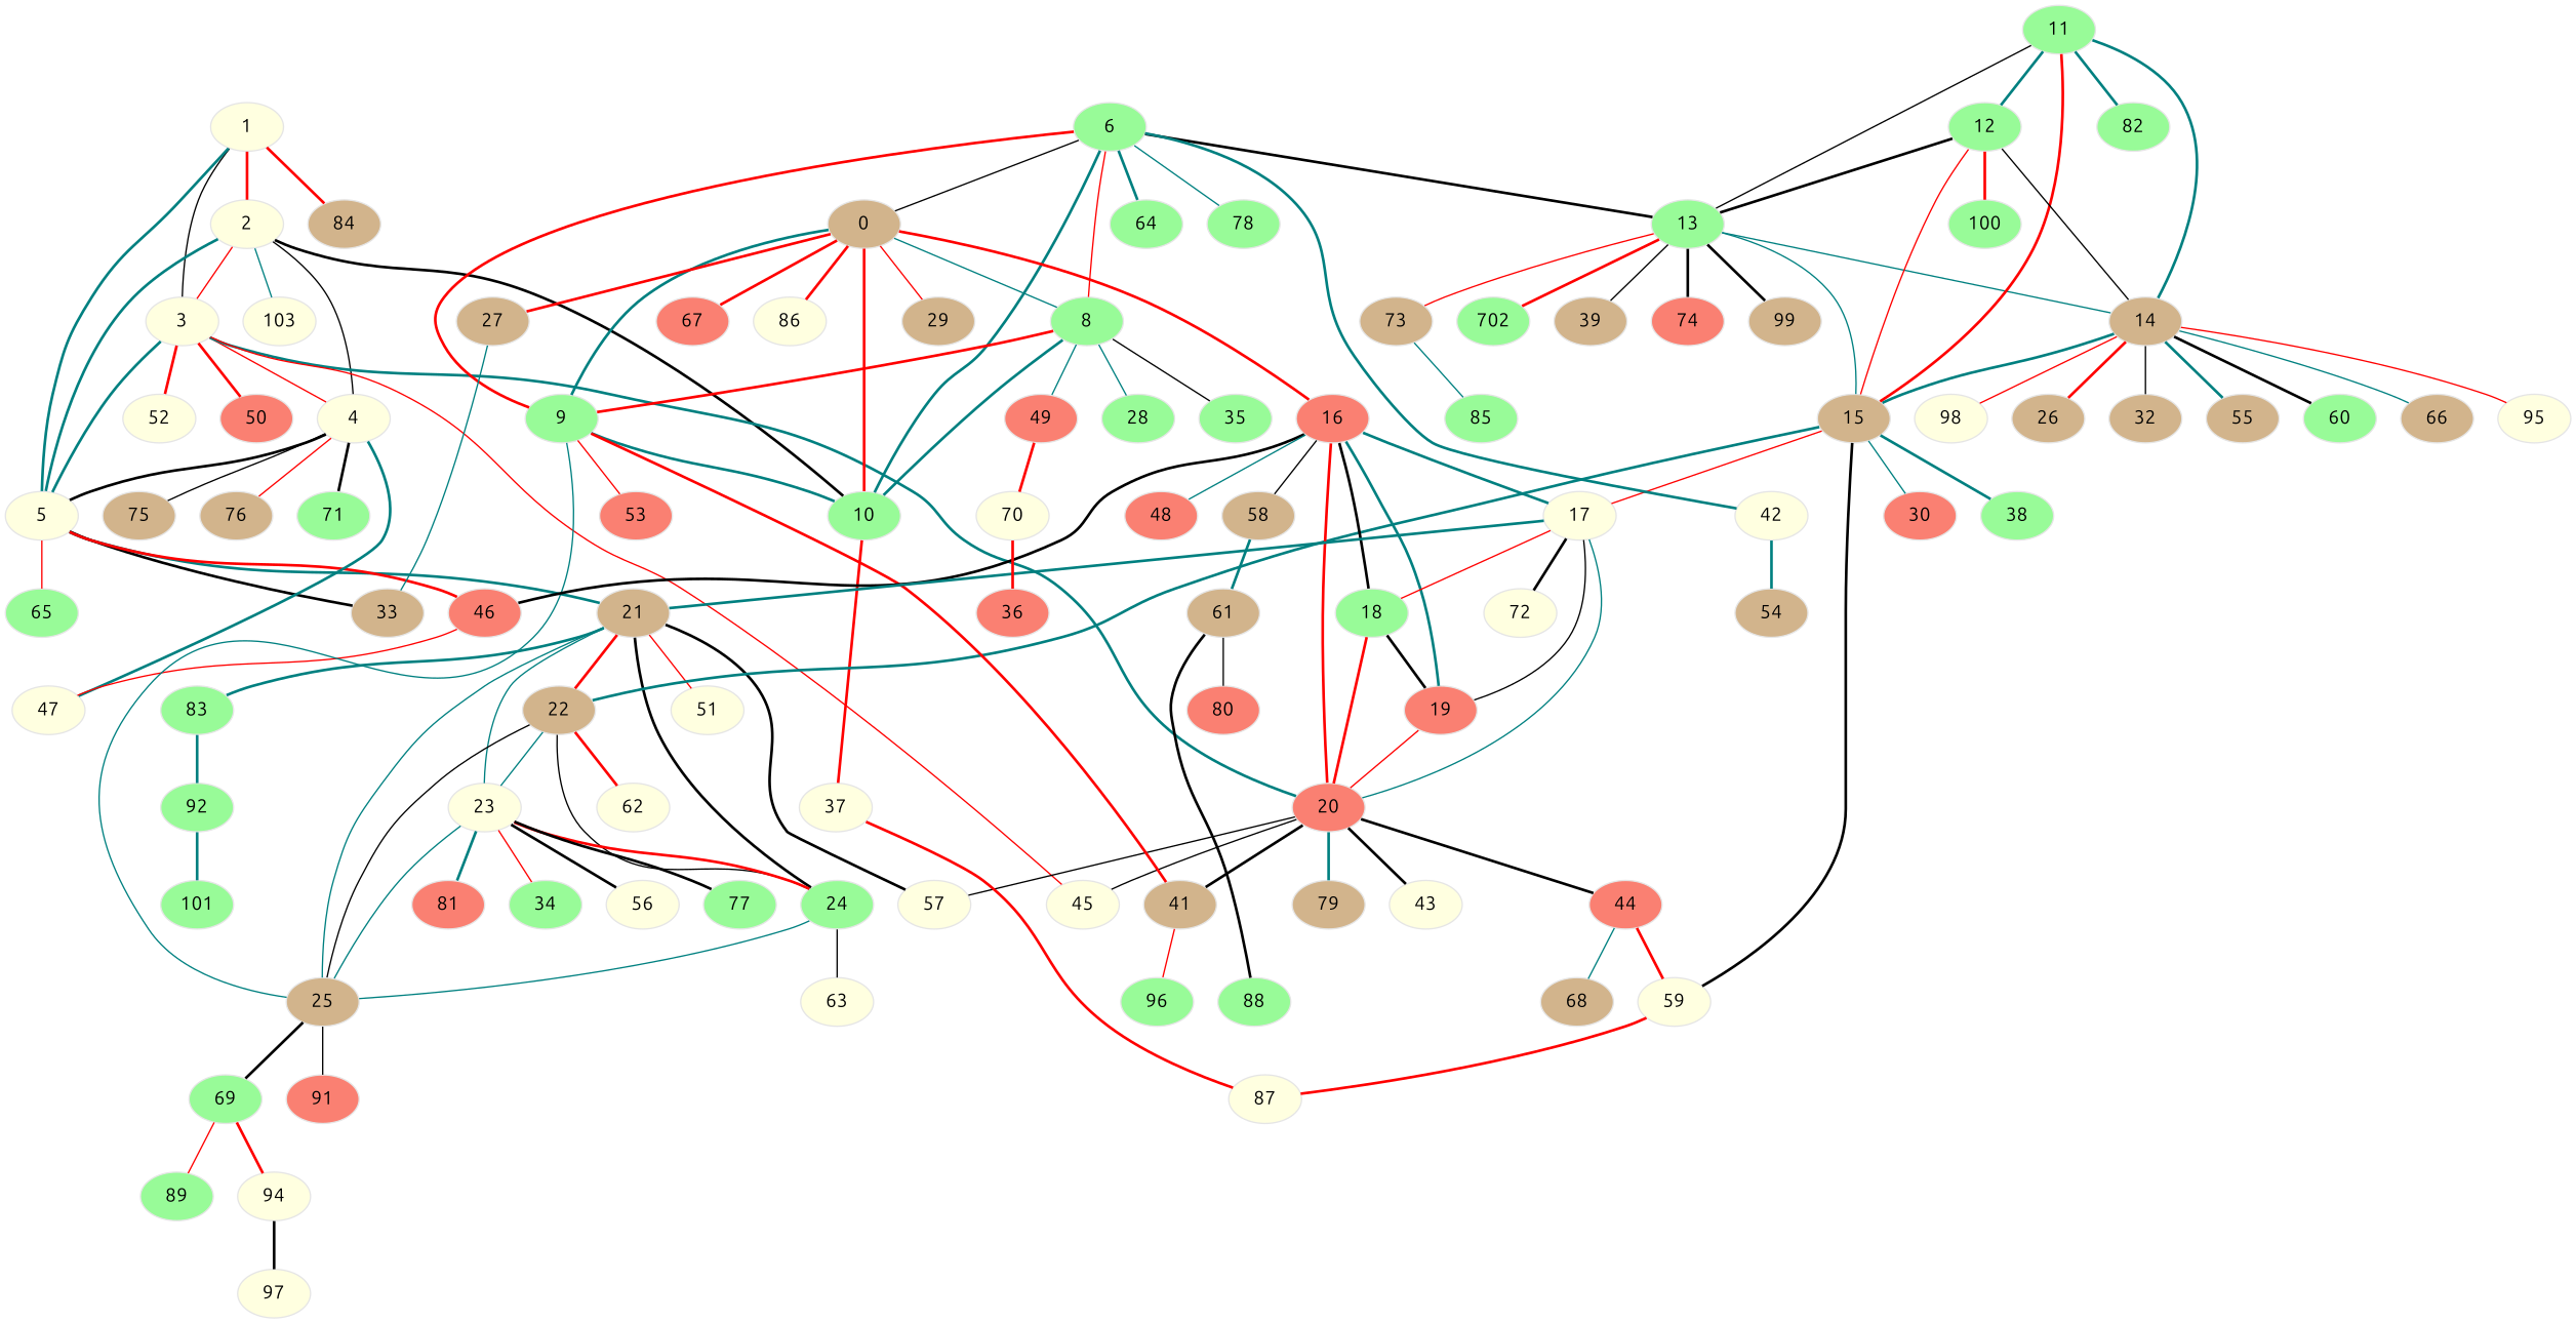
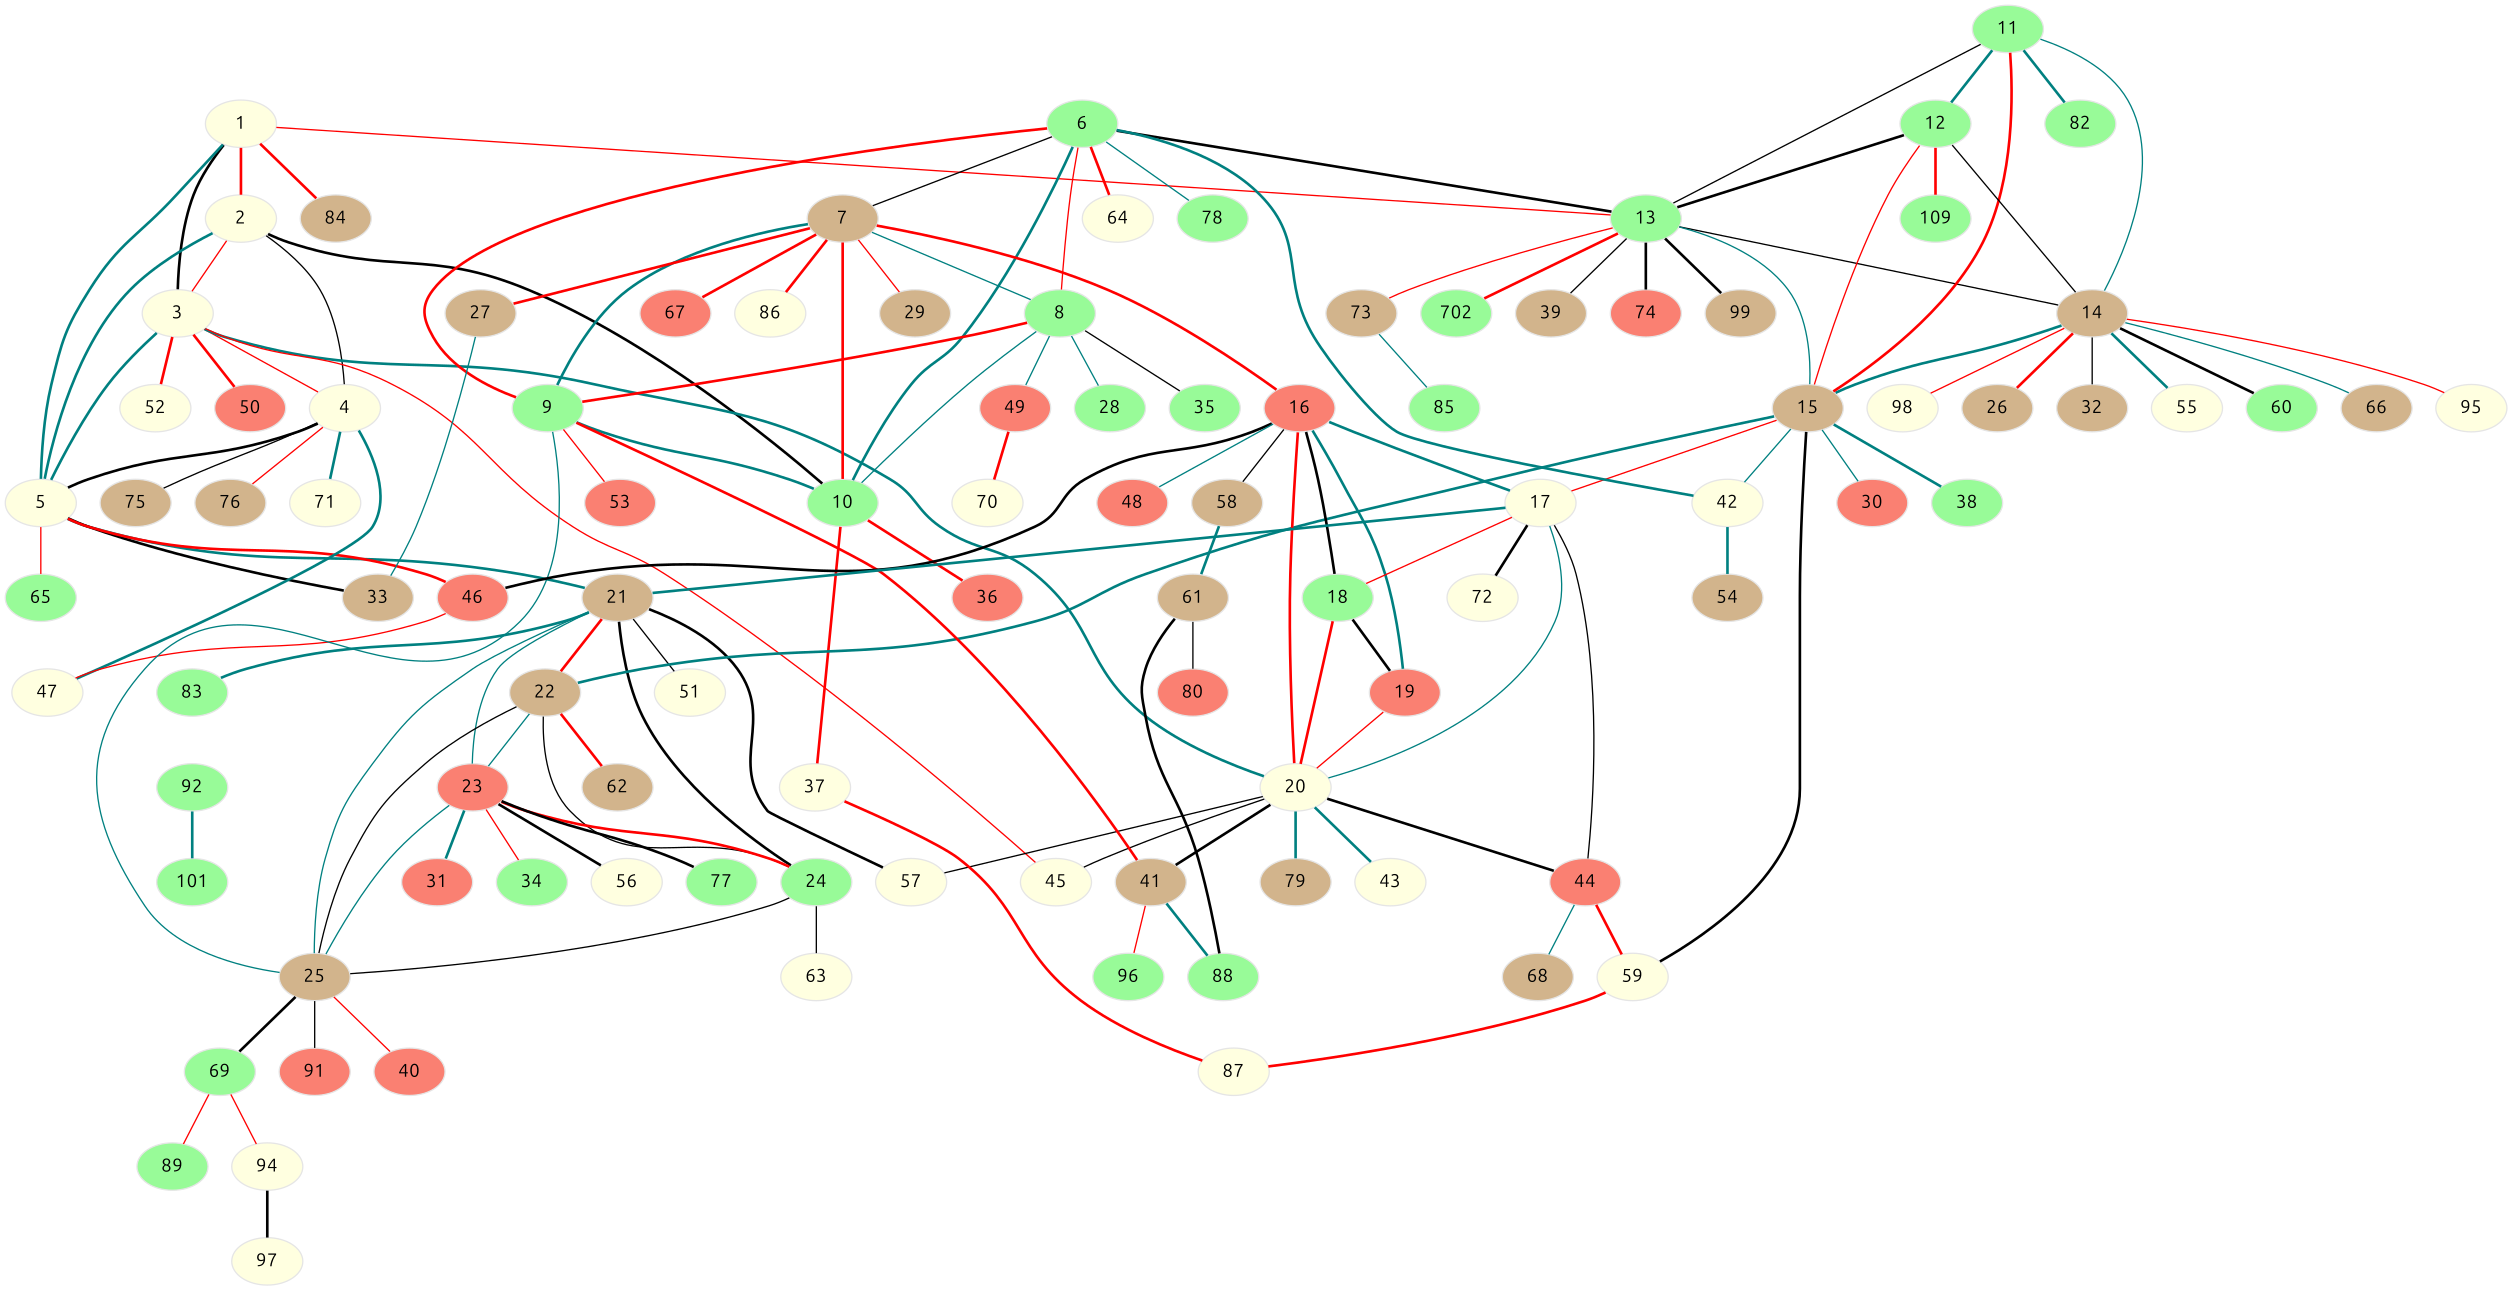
  graph {
    fontname=Ubuntu
    node [color=gray90 fillcolor=palegreen fontname=Ubuntu style=filled]
    edge [color=red fontname=Ubuntu style=bold]
    1 [fillcolor=lightyellow]
    2 [fillcolor=lightyellow]
    3 [fillcolor=lightyellow]
    5 [fillcolor=lightyellow]
    13
    84 [fillcolor=tan]
    4 [fillcolor=lightyellow]
    10
-   103 [fillcolor=lightyellow]
-   20 [fillcolor=salmon]
+   20 [fillcolor=lightyellow]
    45 [fillcolor=lightyellow]
    50 [fillcolor=salmon]
    52 [fillcolor=lightyellow]
    47 [fillcolor=lightyellow]
-   71
+   71 [fillcolor=lightyellow]
    75 [fillcolor=tan]
    76 [fillcolor=tan]
    21 [fillcolor=tan]
    33 [fillcolor=tan]
    46 [fillcolor=salmon]
    65
    14 [fillcolor=tan]
    15 [fillcolor=tan]
    39 [fillcolor=tan]
    73 [fillcolor=tan]
    74 [fillcolor=salmon]
    99 [fillcolor=tan]
    n28 [label=702]
    36 [fillcolor=salmon]
    37 [fillcolor=lightyellow]
    41 [fillcolor=tan]
    43 [fillcolor=lightyellow]
    44 [fillcolor=salmon]
    57 [fillcolor=lightyellow]
    79 [fillcolor=tan]
    25 [fillcolor=tan]
    22 [fillcolor=tan]
-   23 [fillcolor=lightyellow]
+   23 [fillcolor=salmon]
    24
    51 [fillcolor=lightyellow]
    83
    6
-   7 [fillcolor=tan label=0]
+   7 [fillcolor=tan]
    8
    9
    42 [fillcolor=lightyellow]
-   64
+   64 [fillcolor=lightyellow]
    78
    16 [fillcolor=salmon]
    27 [fillcolor=tan]
    29 [fillcolor=tan]
    67 [fillcolor=salmon]
    86 [fillcolor=lightyellow]
    28
    35
    49 [fillcolor=salmon]
    53 [fillcolor=salmon]
    54 [fillcolor=tan]
    17 [fillcolor=lightyellow]
    18
    19 [fillcolor=salmon]
    48 [fillcolor=salmon]
    58 [fillcolor=tan]
    70 [fillcolor=lightyellow]
+   40 [fillcolor=salmon]
    69
    91 [fillcolor=salmon]
    88
    96
    87 [fillcolor=lightyellow]
    11
    12
    82
-   100
+   100 [label=109]
    26 [fillcolor=tan]
    32 [fillcolor=tan]
-   55 [fillcolor=tan]
+   55 [fillcolor=lightyellow]
    60
    66 [fillcolor=tan]
    95 [fillcolor=lightyellow]
    98 [fillcolor=lightyellow]
    30 [fillcolor=salmon]
    38
    59 [fillcolor=lightyellow]
    85
    72 [fillcolor=lightyellow]
-   62 [fillcolor=lightyellow]
+   62 [fillcolor=tan]
    61 [fillcolor=tan]
    68 [fillcolor=tan]
    34
    56 [fillcolor=lightyellow]
    77
-   81 [fillcolor=salmon]
+   81 [fillcolor=salmon label=31]
    63 [fillcolor=lightyellow]
    92
    89
    94 [fillcolor=lightyellow]
    80 [fillcolor=salmon]
    97 [fillcolor=lightyellow]
    101
    1 -- 2
-   1 -- 3 [color=black style=solid]
+   1 -- 3 [color=black]
    1 -- 5 [color=teal]
+   1 -- 13 [style=solid]
    1 -- 84
    2 -- 3 [style=solid]
    2 -- 5 [color=teal]
    2 -- 4 [color=black style=solid]
    2 -- 10 [color=black]
-   2 -- 103 [color=teal style=solid]
    3 -- 5 [color=teal]
    3 -- 4 [style=solid]
    3 -- 20 [color=teal]
    3 -- 45 [style=solid]
    3 -- 50
    3 -- 52
    5 -- 21 [color=teal]
    5 -- 33 [color=black]
    5 -- 46
    5 -- 65 [style=solid]
-   13 -- 14 [color=teal style=solid]
+   13 -- 14 [color=black style=solid]
    13 -- 15 [color=teal style=solid]
    13 -- 39 [color=black style=solid]
    13 -- 73 [style=solid]
    13 -- 74 [color=black]
    13 -- 99 [color=black]
    13 -- n28
    4 -- 5 [color=black]
    4 -- 47 [color=teal]
-   4 -- 71 [color=black]
+   4 -- 71 [color=teal]
    4 -- 75 [color=black style=solid]
    4 -- 76 [style=solid]
-   70 -- 36
+   10 -- 36
    10 -- 37
    20 -- 45 [color=black style=solid]
    20 -- 41 [color=black]
-   20 -- 43 [color=black]
+   20 -- 43 [color=teal]
    20 -- 44 [color=black]
    20 -- 57 [color=black style=solid]
    20 -- 79 [color=teal]
    21 -- 57 [color=black]
    21 -- 25 [color=teal style=solid]
    21 -- 22
    21 -- 23 [color=teal style=solid]
    21 -- 24 [color=black]
-   21 -- 51 [style=solid]
+   21 -- 51 [color=black style=solid]
    21 -- 83 [color=teal]
    46 -- 47 [style=solid]
    14 -- 15 [color=teal]
    14 -- 26
    14 -- 32 [color=black style=solid]
    14 -- 55 [color=teal]
    14 -- 60 [color=black]
    14 -- 66 [color=teal style=solid]
    14 -- 95 [style=solid]
    14 -- 98 [style=solid]
    15 -- 22 [color=teal]
+   15 -- 42 [color=teal style=solid]
    15 -- 17 [style=solid]
    15 -- 30 [color=teal style=solid]
    15 -- 38 [color=teal]
    15 -- 59 [color=black]
    73 -- 85 [color=teal style=solid]
    37 -- 87
+   41 -- 88 [color=teal]
    41 -- 96 [style=solid]
    44 -- 59
    44 -- 68 [color=teal style=solid]
+   25 -- 40 [style=solid]
    25 -- 69 [color=black]
    25 -- 91 [color=black style=solid]
    22 -- 25 [color=black style=solid]
    22 -- 23 [color=teal style=solid]
    22 -- 24 [color=black style=solid]
    22 -- 62
    23 -- 25 [color=teal style=solid]
    23 -- 24
    23 -- 34 [style=solid]
    23 -- 56 [color=black]
    23 -- 77 [color=black]
    23 -- 81 [color=teal]
-   24 -- 25 [color=teal style=solid]
+   24 -- 25 [color=black style=solid]
    24 -- 63 [color=black style=solid]
-   83 -- 92 [color=teal]
    6 -- 13 [color=black]
    6 -- 10 [color=teal]
    6 -- 7 [color=black style=solid]
    6 -- 8 [style=solid]
    6 -- 9
    6 -- 42 [color=teal]
-   6 -- 64 [color=teal]
+   6 -- 64
    6 -- 78 [color=teal style=solid]
    7 -- 10
    7 -- 8 [color=teal style=solid]
    7 -- 9 [color=teal]
    7 -- 16
    7 -- 27
    7 -- 29 [style=solid]
    7 -- 67
    7 -- 86
-   8 -- 10 [color=teal]
+   8 -- 10 [color=teal style=solid]
    8 -- 9
    8 -- 28 [color=teal style=solid]
    8 -- 35 [color=black style=solid]
    8 -- 49 [color=teal style=solid]
    9 -- 10 [color=teal]
    9 -- 41
    9 -- 25 [color=teal style=solid]
    9 -- 53 [style=solid]
    42 -- 54 [color=teal]
    16 -- 20
    16 -- 46 [color=black]
    16 -- 17 [color=teal]
    16 -- 18 [color=black]
    16 -- 19 [color=teal]
    16 -- 48 [color=teal style=solid]
    16 -- 58 [color=black style=solid]
    27 -- 33 [color=teal style=solid]
    49 -- 70
    17 -- 20 [color=teal style=solid]
    17 -- 21 [color=teal]
    17 -- 18 [style=solid]
-   17 -- 19 [color=black style=solid]
+   17 -- 44 [color=black style=solid]
    17 -- 72 [color=black]
    18 -- 20
    18 -- 19 [color=black]
    19 -- 20 [style=solid]
    58 -- 61 [color=teal]
    69 -- 89 [style=solid]
-   69 -- 94
+   69 -- 94 [style=solid]
    11 -- 13 [color=black style=solid]
-   11 -- 14 [color=teal]
+   11 -- 14 [color=teal style=solid]
    11 -- 15
    11 -- 12 [color=teal]
    11 -- 82 [color=teal]
    12 -- 13 [color=black]
    12 -- 14 [color=black style=solid]
    12 -- 15 [style=solid]
    12 -- 100
    59 -- 87
    61 -- 88 [color=black]
    61 -- 80 [color=black style=solid]
    92 -- 101 [color=teal]
    94 -- 97 [color=black]
  }
